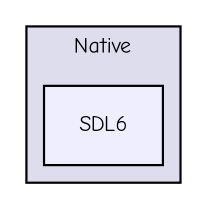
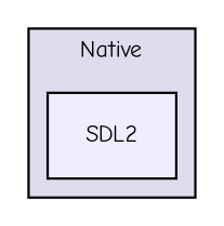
  digraph {
    compound=true
    fontname="Comic Neue"
-   n1 [fillcolor="#eeeeff" fontname="Comic Neue" fontsize=10 label=SDL6 pencolor=black shape=box style=filled]
+   n1 [fillcolor="#eeeeff" fontname="Comic Neue" fontsize=10 label=SDL2 pencolor=black shape=box style=filled]
    subgraph cluster_1 {
      bgcolor="#ddddee"
      fontsize=10
      label=Native
      pencolor=black
      n1
    }
  }
